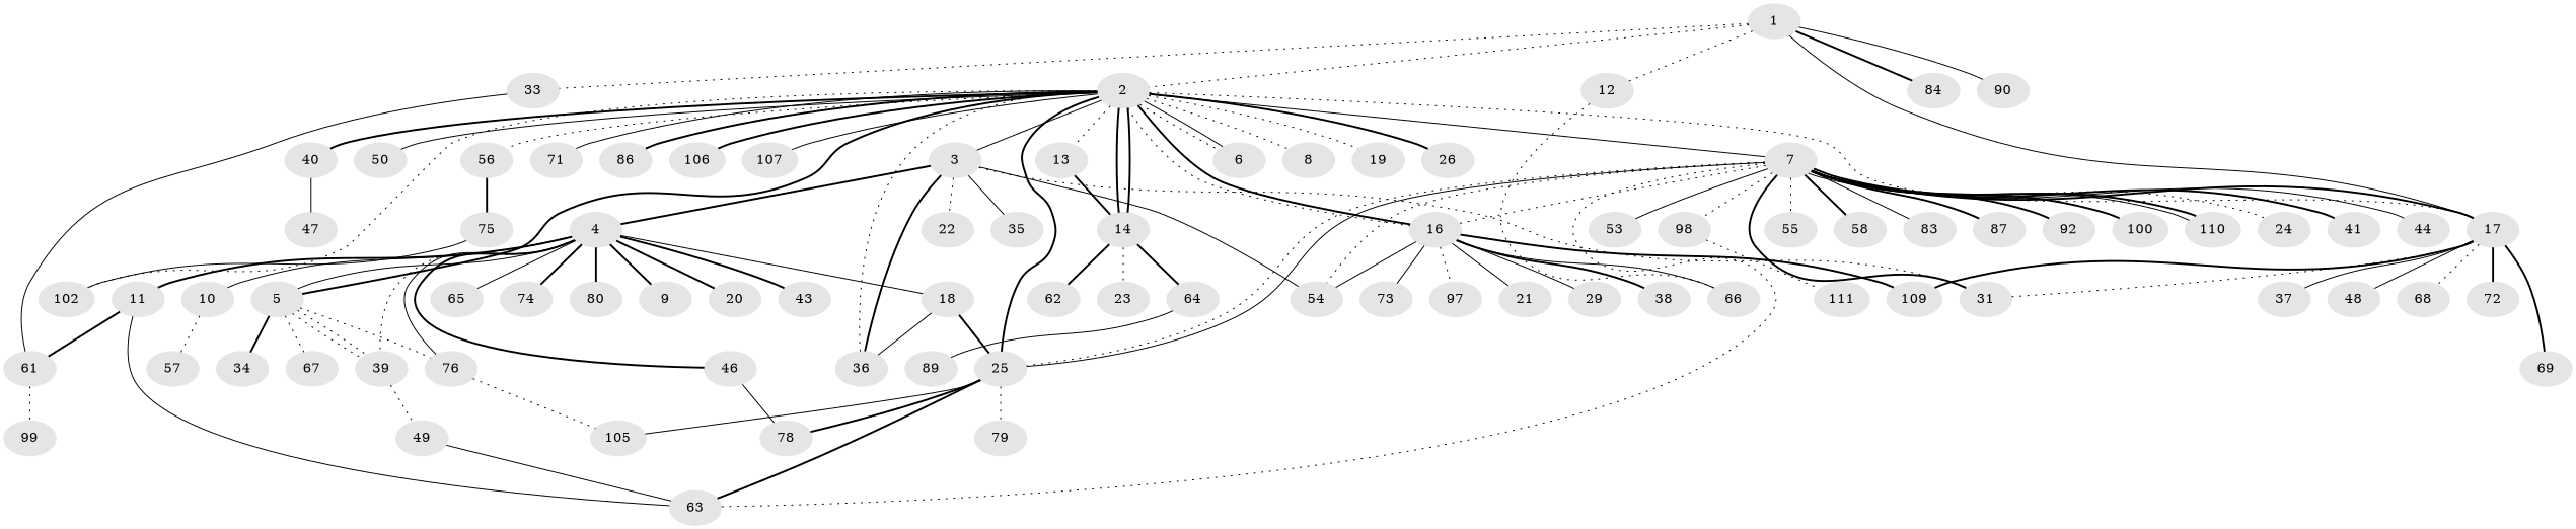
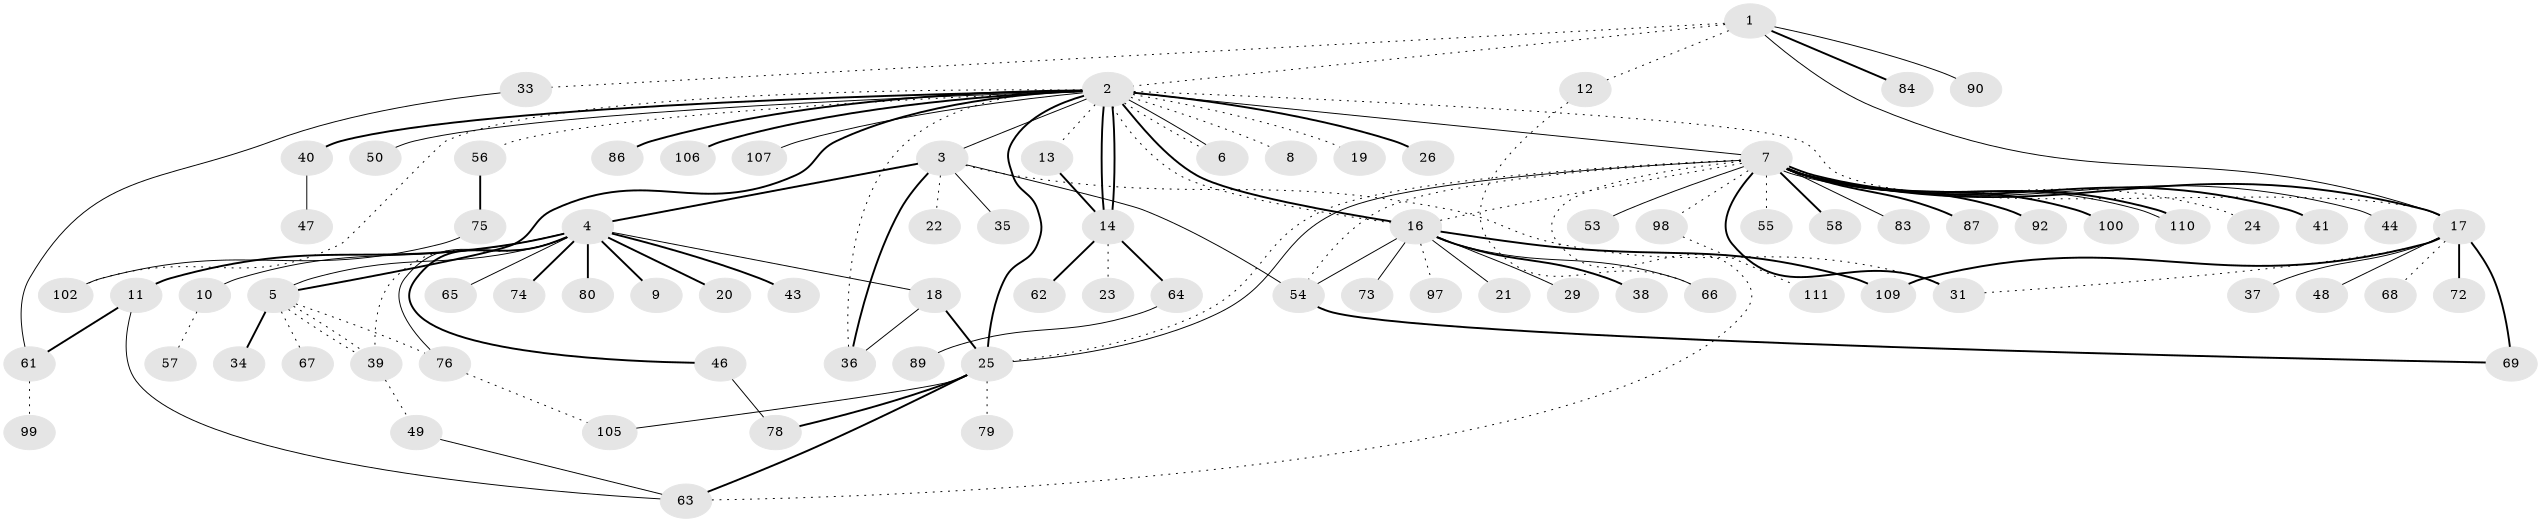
  graph {
    node [color=gray90 style=filled]
    edge [style=bold]
    2 [super="+95"]
    17 [super="+32"]
    3 [super="+70"]
    5 [super="+59"]
    6 [super="+81"]
    7 [super="+28"]
    8
    13 [super="+15"]
    14 [super="+108"]
    16 [super="+30"]
    19 [super="+51"]
    25 [super="+94"]
    26
    36 [super="+85"]
    40 [super="+45"]
    50
    56
-   71
    86
    102 [super="+103"]
    106
    107
    1
    12 [super="+27"]
    33 [super="+52"]
    84
    90
    66
    31
    109
    37 [super="+77"]
    48
    68
    69 [super="+88"]
    72
    61 [super="+82"]
    4 [super="+104"]
    22
    35
    54
    39 [super="+42"]
    76
    34
    67
    24 [super="+91"]
    41
    44
    53
    55
    58
    63 [super="+101"]
    83
    87
    92
    98
    100
    110
    23
    62
    64
    21
    29
    38 [super="+93"]
    73
    97
    78
    79
    105
    47
    75
    99
    9
    10
    11 [super="+96"]
    18
    20
    43
    46
    65
    74
    80
    57
    49 [super="+60"]
    111
    89
    2 -- 17 [style=dotted]
    2 -- 3 [style=solid]
    2 -- 5
    2 -- 6 [style=dotted]
    2 -- 6 [style=solid]
    2 -- 7 [style=solid]
    2 -- 8 [style=dotted]
    2 -- 13 [style=dotted]
    2 -- 14
    2 -- 14
    2 -- 16 [style=dotted weight=3]
    2 -- 16
    2 -- 19 [style=dotted]
    2 -- 25
    2 -- 26
    2 -- 36 [style=dotted]
    2 -- 40
    2 -- 50 [style=solid]
    2 -- 56 [style=dotted]
-   2 -- 71 [style=solid]
    2 -- 86
    2 -- 102 [style=dotted]
    2 -- 106
    2 -- 107 [style=solid]
    17 -- 31 [style=dotted]
    17 -- 109
    17 -- 37 [style=solid]
    17 -- 48 [style=solid]
    17 -- 68 [style=dotted]
    17 -- 69 [weight=2]
    17 -- 72
    3 -- 36
    3 -- 31 [style=dotted]
    3 -- 4
    3 -- 22 [style=dotted]
    3 -- 35 [style=solid]
    3 -- 54 [style=solid]
    5 -- 39 [style=dotted]
    5 -- 39 [style=dotted]
    5 -- 76 [style=dotted]
    5 -- 34
    5 -- 67 [style=dotted]
    7 -- 17
    7 -- 16 [style=dotted]
    7 -- 25 [style=dotted]
    7 -- 25 [style=solid]
    7 -- 31
    7 -- 54 [style=dotted]
    7 -- 24 [style=dotted]
    7 -- 41
    7 -- 44 [style=solid]
    7 -- 53 [style=solid]
    7 -- 55 [style=dotted]
    7 -- 58
    7 -- 63 [style=dotted]
    7 -- 83 [style=solid]
    7 -- 87
    7 -- 92
    7 -- 98 [style=dotted]
    7 -- 100
    7 -- 110 [style=solid]
    7 -- 110
    13 -- 14
    14 -- 23 [style=dotted]
    14 -- 62
    14 -- 64
    16 -- 66 [style=solid]
    16 -- 109
    16 -- 54 [style=solid]
    16 -- 21 [style=solid]
    16 -- 29 [style=solid]
    16 -- 38
    16 -- 73 [style=solid]
    16 -- 97 [style=dotted]
    25 -- 63
    25 -- 78
    25 -- 79 [style=dotted]
    25 -- 105 [style=solid]
    40 -- 47 [style=solid]
    56 -- 75
    1 -- 2 [style=dotted]
    1 -- 17 [style=solid]
    1 -- 12 [style=dotted]
    1 -- 33 [style=dotted]
    1 -- 84
    1 -- 90 [style=solid]
    12 -- 66 [style=dotted]
    33 -- 61 [style=solid]
    61 -- 99 [style=dotted]
    4 -- 5 [style=solid]
    4 -- 39 [style=dotted]
    4 -- 76 [style=solid]
    4 -- 9
    4 -- 10 [style=solid]
    4 -- 11
    4 -- 18 [style=solid]
    4 -- 20
    4 -- 43
    4 -- 46
    4 -- 65 [style=solid]
    4 -- 74
    4 -- 80
+   54 -- 69
    39 -- 49 [style=dotted]
    76 -- 105 [style=dotted]
    98 -- 111 [style=dotted]
    64 -- 89 [style=solid]
    75 -- 102 [style=solid]
    10 -- 57 [style=dotted]
    11 -- 61
    11 -- 63 [style=solid]
    18 -- 25
    18 -- 36 [style=solid]
    46 -- 78 [style=solid]
    49 -- 63 [style=solid]
  }
